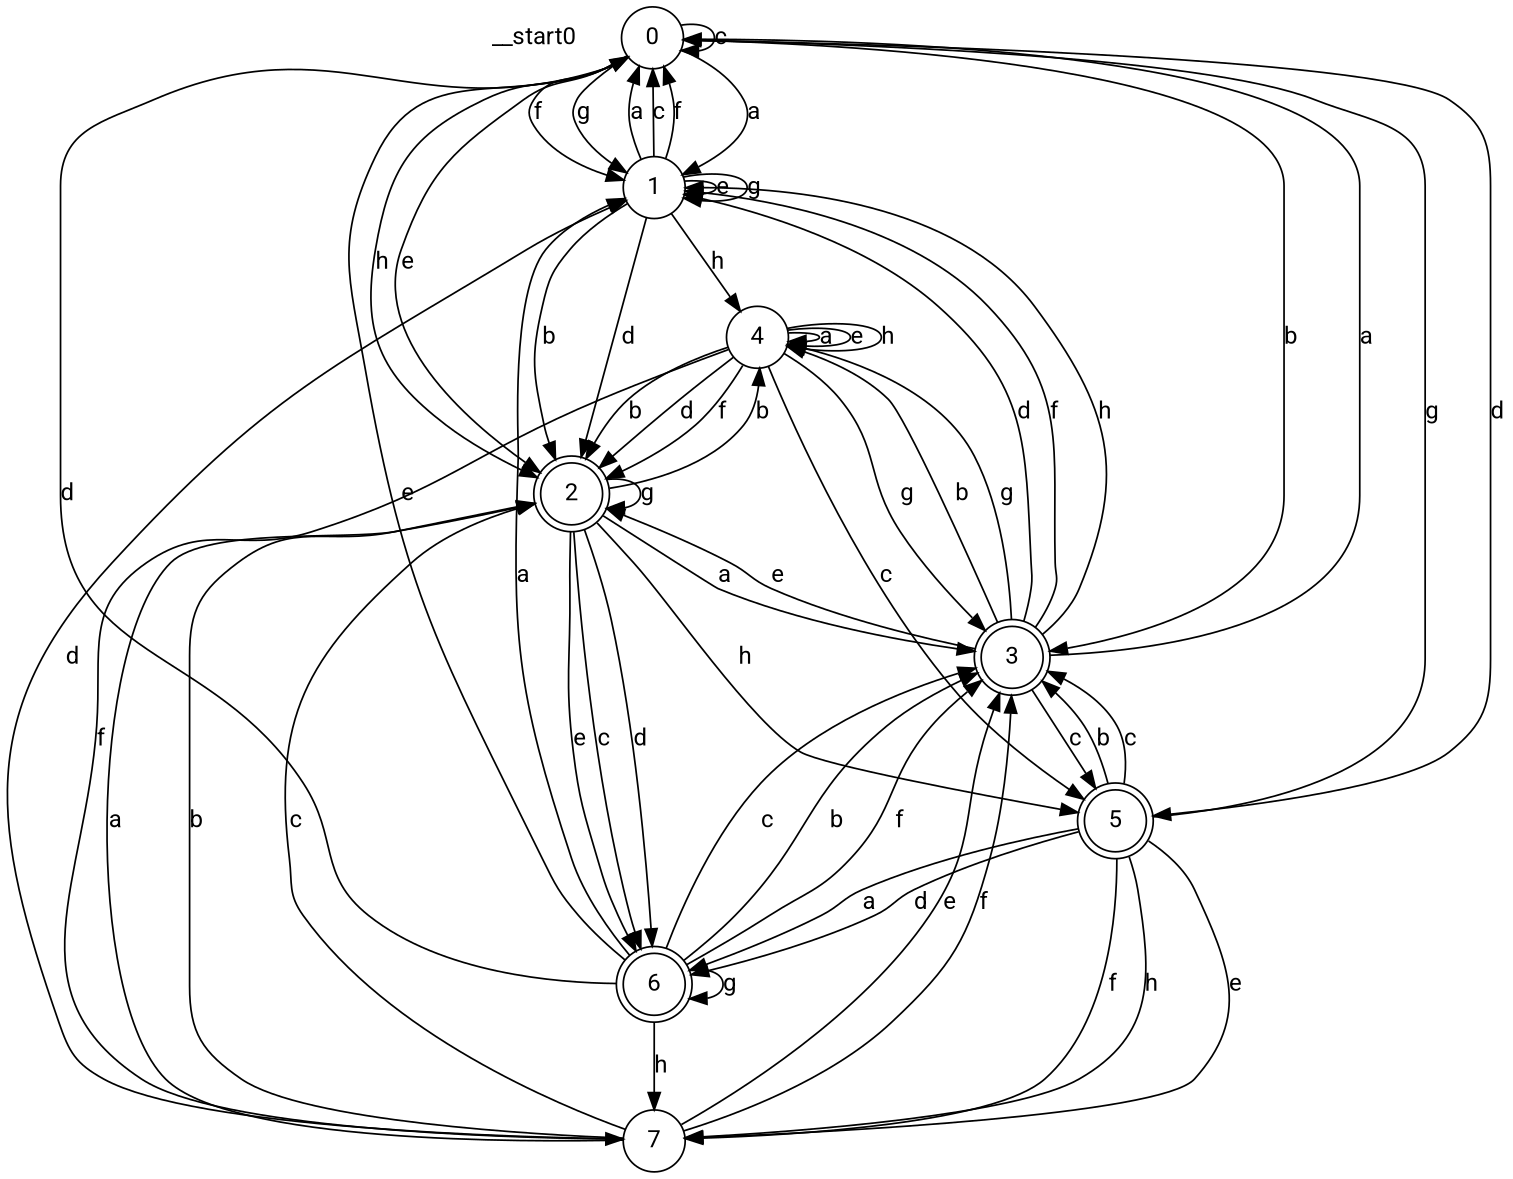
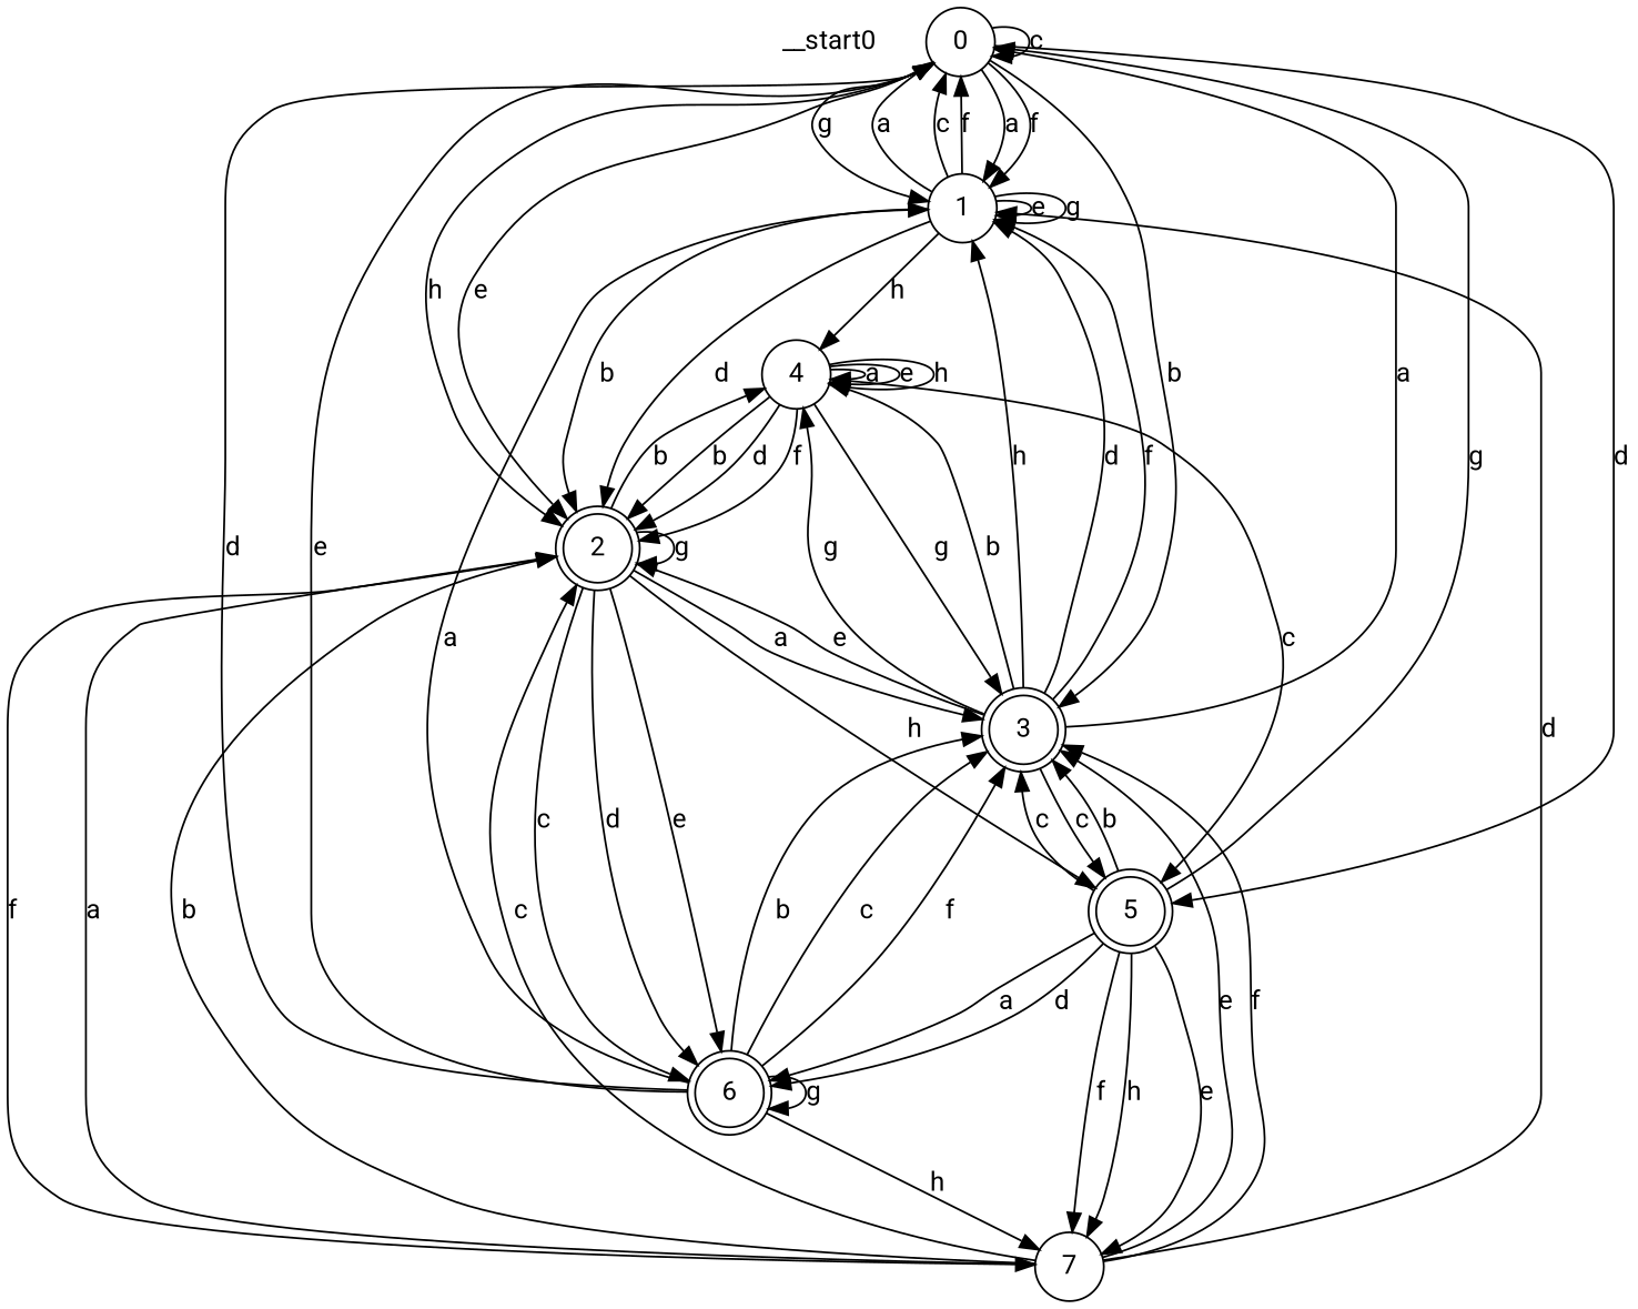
  digraph {
    fontname=Roboto
    rankdir=TB
    node [fontname=Roboto shape=circle color=black fillcolor=white style=filled]
    edge [fontname=Roboto]
    __start0 [shape=none color="" fillcolor="" style=""]
    n2 [label=0]
    n3 [label=1]
    n4 [label=2 shape=doublecircle style="rounded,filled"]
    n5 [label=3 shape=doublecircle style="rounded,filled"]
    n6 [label=5 shape=doublecircle style="rounded,filled"]
    n7 [label=4]
    n8 [label=6 shape=doublecircle style="rounded,filled"]
    n9 [label=7]
    n2 -> n2 [label=c]
    n2 -> n3 [label=a]
    n2 -> n3 [label=f]
    n2 -> n3 [label=g]
    n2 -> n4 [label=e]
    n2 -> n4 [label=h]
    n2 -> n5 [label=b]
    n2 -> n6 [label=d]
    n3 -> n2 [label=a]
    n3 -> n2 [label=c]
    n3 -> n2 [label=f]
    n3 -> n3 [label=e]
    n3 -> n3 [label=g]
    n3 -> n4 [label=b]
    n3 -> n4 [label=d]
    n3 -> n7 [label=h]
    n4 -> n4 [label=g]
    n4 -> n5 [label=a]
    n4 -> n6 [label=h]
    n4 -> n7 [label=b]
    n4 -> n8 [label=c]
    n4 -> n8 [label=d]
    n4 -> n8 [label=e]
-   n7 -> n9 [label=f]
+   n4 -> n9 [label=f]
    n5 -> n2 [label=a]
    n5 -> n3 [label=d]
    n5 -> n3 [label=f]
    n5 -> n3 [label=h]
    n5 -> n4 [label=e]
    n5 -> n6 [label=c]
    n5 -> n7 [label=b]
    n5 -> n7 [label=g]
    n6 -> n2 [label=g]
    n6 -> n5 [label=b]
    n6 -> n5 [label=c]
    n6 -> n8 [label=a]
    n6 -> n8 [label=d]
    n6 -> n9 [label=e]
    n6 -> n9 [label=f]
    n6 -> n9 [label=h]
    n7 -> n4 [label=b]
    n7 -> n4 [label=d]
    n7 -> n4 [label=f]
    n7 -> n5 [label=g]
    n7 -> n6 [label=c]
    n7 -> n7 [label=a]
    n7 -> n7 [label=e]
    n7 -> n7 [label=h]
    n8 -> n2 [label=d]
    n8 -> n2 [label=e]
    n8 -> n3 [label=a]
    n8 -> n5 [label=b]
    n8 -> n5 [label=c]
    n8 -> n5 [label=f]
    n8 -> n8 [label=g]
    n8 -> n9 [label=h]
    n9 -> n3 [label=d]
    n9 -> n4 [label=a]
    n9 -> n4 [label=b]
    n9 -> n4 [label=c]
    n9 -> n5 [label=e]
    n9 -> n5 [label=f]
  }
